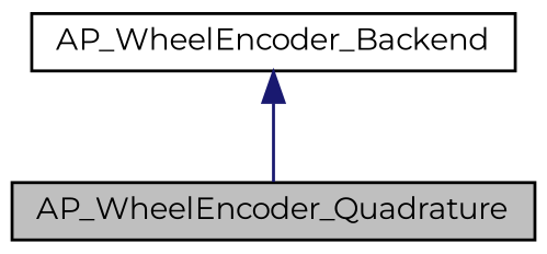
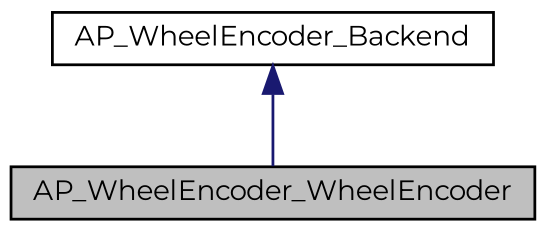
  digraph {
    fontname=Montserrat
    node [color=black fontname=Montserrat fontsize=10 shape=record style=filled]
-   n1 [fillcolor=grey75 fontcolor=black height=0.2 label=AP_WheelEncoder_Quadrature width=0.4]
+   n1 [fillcolor=grey75 fontcolor=black height=0.2 label=AP_WheelEncoder_WheelEncoder width=0.4]
    n2 [fillcolor=white height=0.2 label=AP_WheelEncoder_Backend width=0.4]
    n2 -> n1 [color=midnightblue dir=back fontname=Montserrat fontsize=10 labelfontname=Helvetica labelfontsize=10 style=solid]
  }
